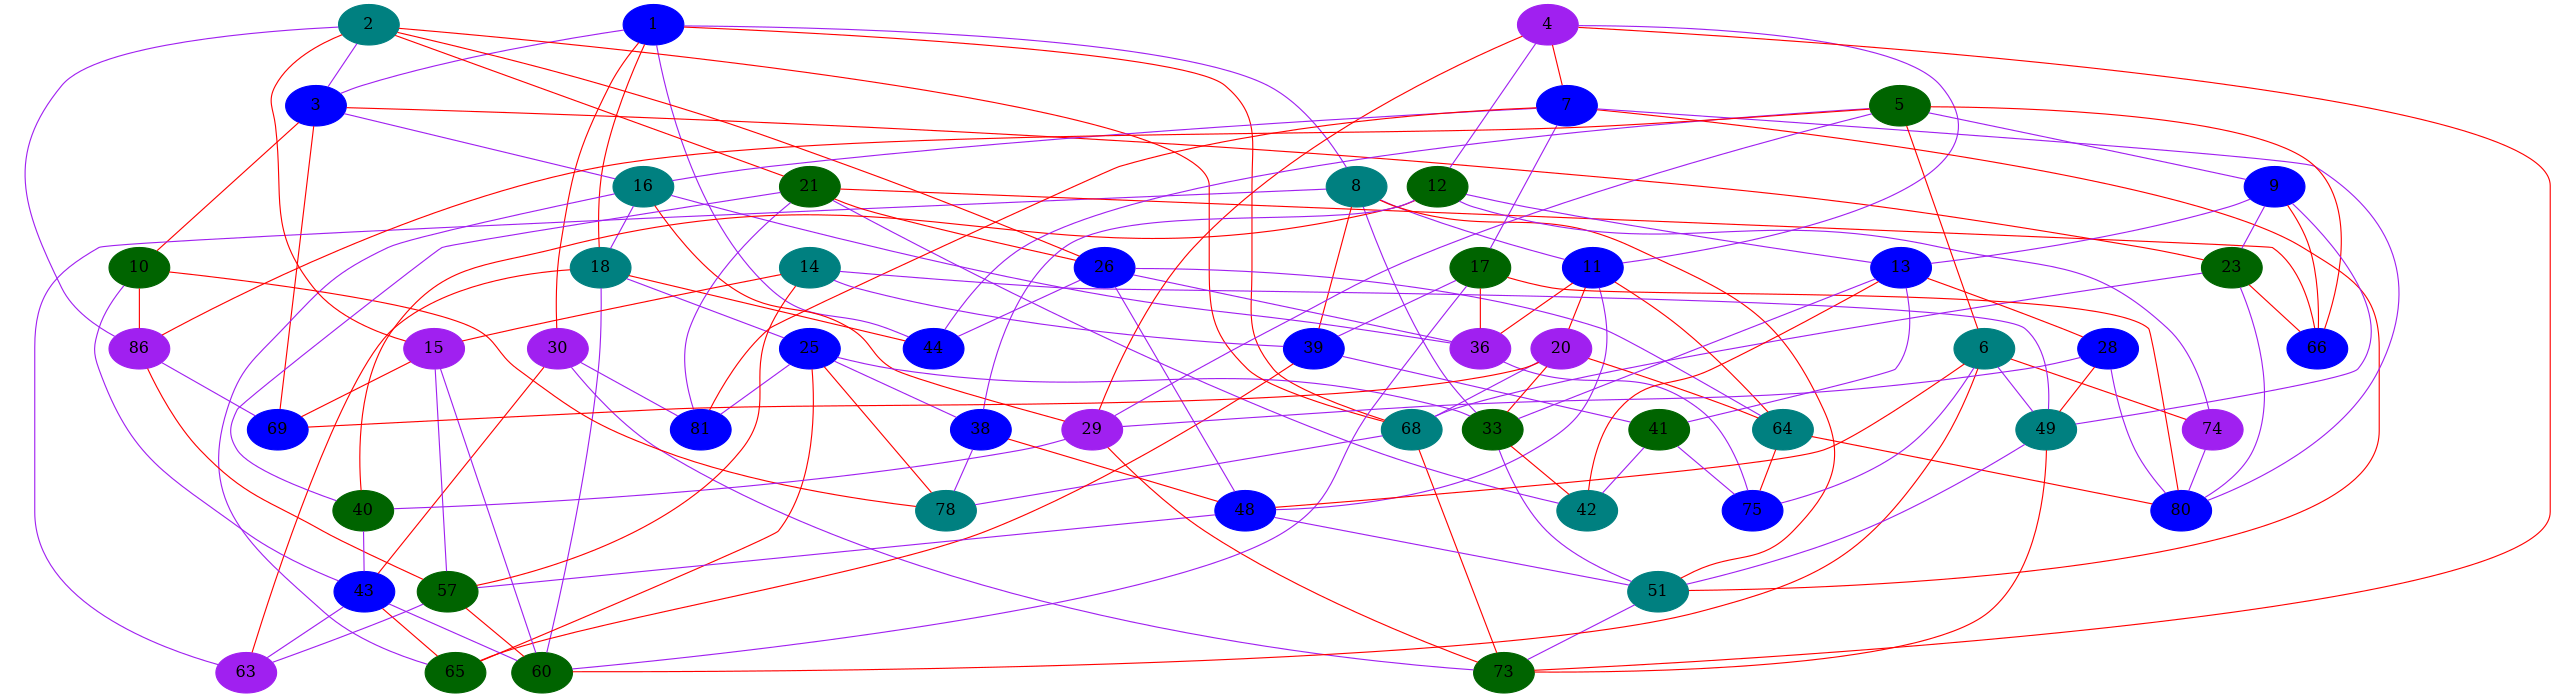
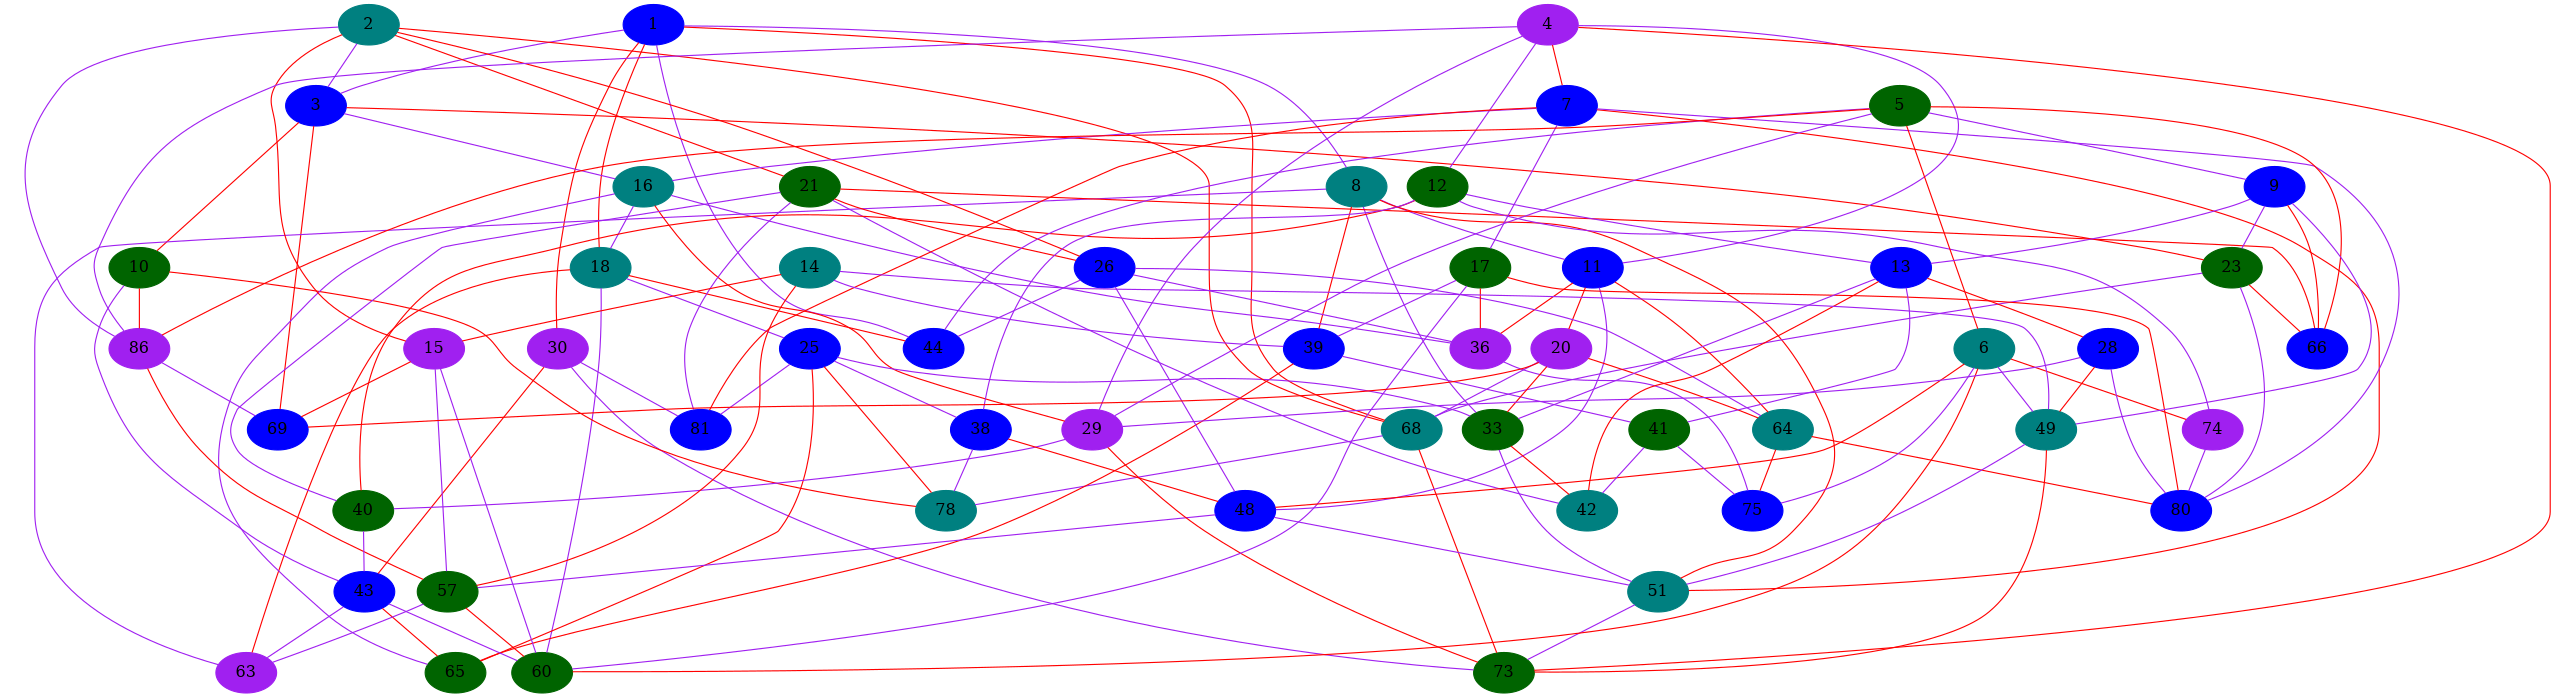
  graph {
    node [color=blue style=filled]
    edge [color=purple]
    1 [super="+31"]
    3 [super="+55"]
    8 [color=teal super="+56"]
    18 [color=teal super="+19"]
    n5 [color=purple label=30]
    44
    68 [color=teal super="+70"]
    10 [color=darkgreen]
    16 [color=teal super="+54"]
    23 [color=darkgreen super="+50"]
    69
    11 [super="+76"]
    51 [color=teal super="+85"]
    33 [color=darkgreen super="+58"]
    39 [super="+88"]
    63 [color=purple]
    60 [color=darkgreen super="+62"]
    25 [super="+71"]
    73 [color=darkgreen super="+83"]
    81
    43 [super="+45"]
    78 [color=teal]
    2 [color=teal super="+24"]
    15 [color=purple super="+87"]
    21 [color=darkgreen super="+34"]
    26 [super="+67"]
    n27 [color=purple label=86 super="+52"]
    57 [color=darkgreen super="+72"]
    66
    40 [color=darkgreen]
    42 [color=teal]
    48 [super="+59"]
    36 [color=purple super="+53"]
    64 [color=teal super="+77"]
    29 [color=purple super="+79"]
    65 [color=darkgreen]
    80 [super="+89"]
    4 [color=purple super="+47"]
    7 [super="+90"]
    12 [color=darkgreen super="+82"]
    17 [color=darkgreen super="+84"]
    20 [color=purple super="+30"]
    74 [color=purple]
    13 [super="+22"]
    38
    5 [color=darkgreen super="+35"]
    6 [color=teal super="+37"]
    9 [super="+27"]
    49 [color=teal super="+61"]
    75
    41 [color=darkgreen]
    28
    14 [color=teal super="+86"]
    1 -- 3
    1 -- 8
    1 -- 18 [color=red]
    1 -- n5 [color=red]
    1 -- 44
    1 -- 68 [color=red]
    3 -- 10 [color=red]
    3 -- 16
    3 -- 23 [color=red]
    3 -- 69 [color=red]
    8 -- 11
    8 -- 51 [color=red]
    8 -- 33
    8 -- 39 [color=red]
    8 -- 63
    18 -- 44 [color=red]
    18 -- 63 [color=red]
    18 -- 60
    18 -- 25
    n5 -- 73
    n5 -- 81
    n5 -- 43 [color=red]
    68 -- 73 [color=red]
    68 -- 78
    10 -- 43
    10 -- 78 [color=red]
    10 -- n27 [color=red]
    16 -- 18
    16 -- 36
    16 -- 29 [color=red]
    16 -- 65
    23 -- 68
    23 -- 66 [color=red]
    23 -- 80
    11 -- 48
    11 -- 36 [color=red]
    11 -- 64 [color=red]
    11 -- 20 [color=red]
    51 -- 73
    33 -- 51
    33 -- 42 [color=red]
    39 -- 65 [color=red]
    39 -- 41
    25 -- 33
    25 -- 81
    25 -- 78 [color=red]
    25 -- 65 [color=red]
    25 -- 38
    43 -- 63
    43 -- 60
    43 -- 65 [color=red]
    2 -- 3
    2 -- 68 [color=red]
    2 -- 15 [color=red]
    2 -- 21 [color=red]
    2 -- 26 [color=red]
    2 -- n27
    15 -- 69 [color=red]
    15 -- 60
    15 -- 57
    21 -- 81
    21 -- 26 [color=red]
    21 -- 66 [color=red]
    21 -- 40
    21 -- 42
    26 -- 44
    26 -- 48
    26 -- 36
    26 -- 64
    n27 -- 69
    n27 -- 57 [color=red]
    57 -- 63
    57 -- 60 [color=red]
    40 -- 43
    48 -- 51
    48 -- 57
    36 -- 75
    64 -- 80 [color=red]
    64 -- 75 [color=red]
    29 -- 73 [color=red]
    29 -- 40
    4 -- 11
    4 -- 73 [color=red]
-   4 -- 29 [color=red]
+   4 -- n27
+   4 -- 29
    4 -- 7 [color=red]
    4 -- 12
    7 -- 16
    7 -- 51 [color=red]
    7 -- 81 [color=red]
    7 -- 80
    7 -- 17
    12 -- 40 [color=red]
    12 -- 74 [weight=2]
    12 -- 13
    12 -- 38
    17 -- 39
    17 -- 60
    17 -- 36 [color=red weight=2]
    17 -- 80 [color=red]
    20 -- 68
    20 -- 69 [color=red]
    20 -- 33 [color=red]
    20 -- 64 [color=red weight=2]
    74 -- 80
    13 -- 33
    13 -- 42 [color=red]
    13 -- 41
    13 -- 28 [color=red]
    38 -- 78
    38 -- 48 [color=red]
    5 -- 44
    5 -- n27 [color=red]
    5 -- 66 [color=red]
    5 -- 29
    5 -- 6 [color=red]
    5 -- 9
    6 -- 60 [color=red]
    6 -- 48 [color=red]
    6 -- 74 [color=red]
    6 -- 49
    6 -- 75
    9 -- 23 [weight=2]
    9 -- 66 [color=red]
    9 -- 13
    9 -- 49
    49 -- 51
    49 -- 73 [color=red]
    41 -- 42
    41 -- 75
    28 -- 29
    28 -- 80
    28 -- 49 [color=red]
    14 -- 39 [weight=2]
    14 -- 15 [color=red weight=2]
    14 -- 57 [color=red]
    14 -- 49
  }
